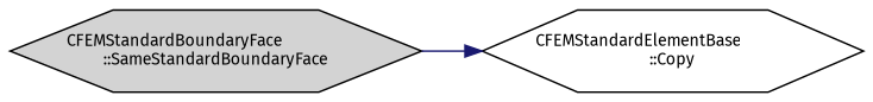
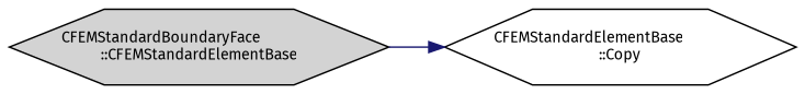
  digraph {
    rankdir=LR
    fontname="Fira Sans"
    node [color=black fontname="Fira Sans" fontsize=10 shape=hexagon style=filled]
-   n1 [fillcolor=lightgrey fontcolor=black height=0.2 label="CFEMStandardBoundaryFace\l::SameStandardBoundaryFace" width=0.4]
+   n1 [fillcolor=lightgrey fontcolor=black height=0.2 label="CFEMStandardBoundaryFace\l::CFEMStandardElementBase" width=0.4]
    n2 [fillcolor=white height=0.2 label="CFEMStandardElementBase\l::Copy" width=0.4]
    n1 -> n2 [color=midnightblue fontname="Fira Sans" fontsize=10 labelfontname=Helvetica labelfontsize=10 style=solid]
  }
